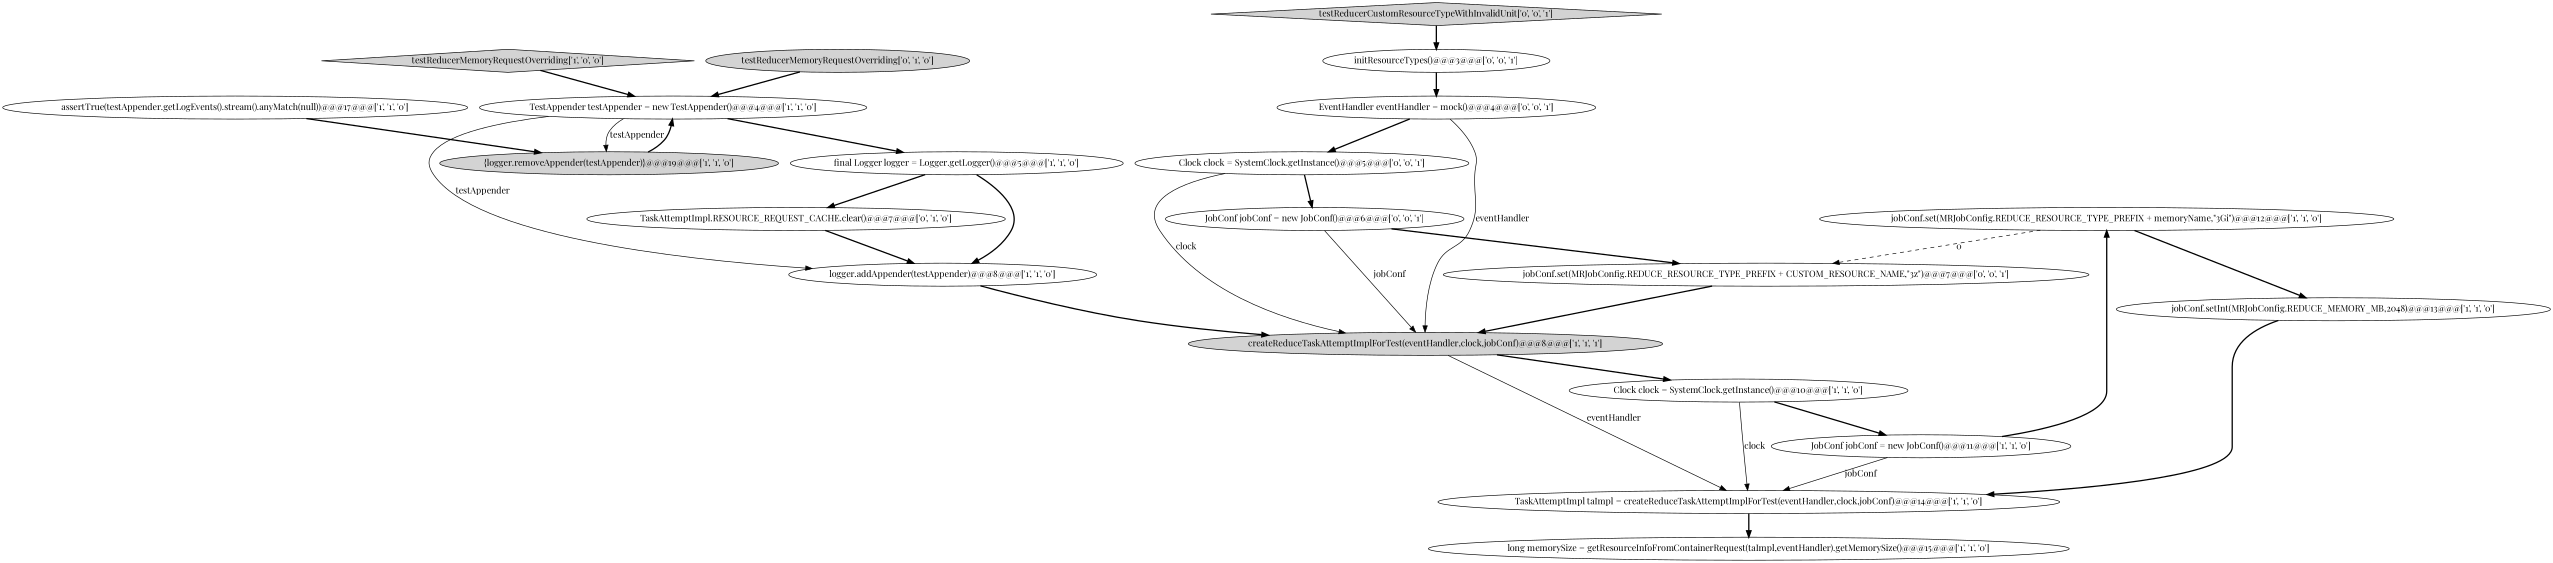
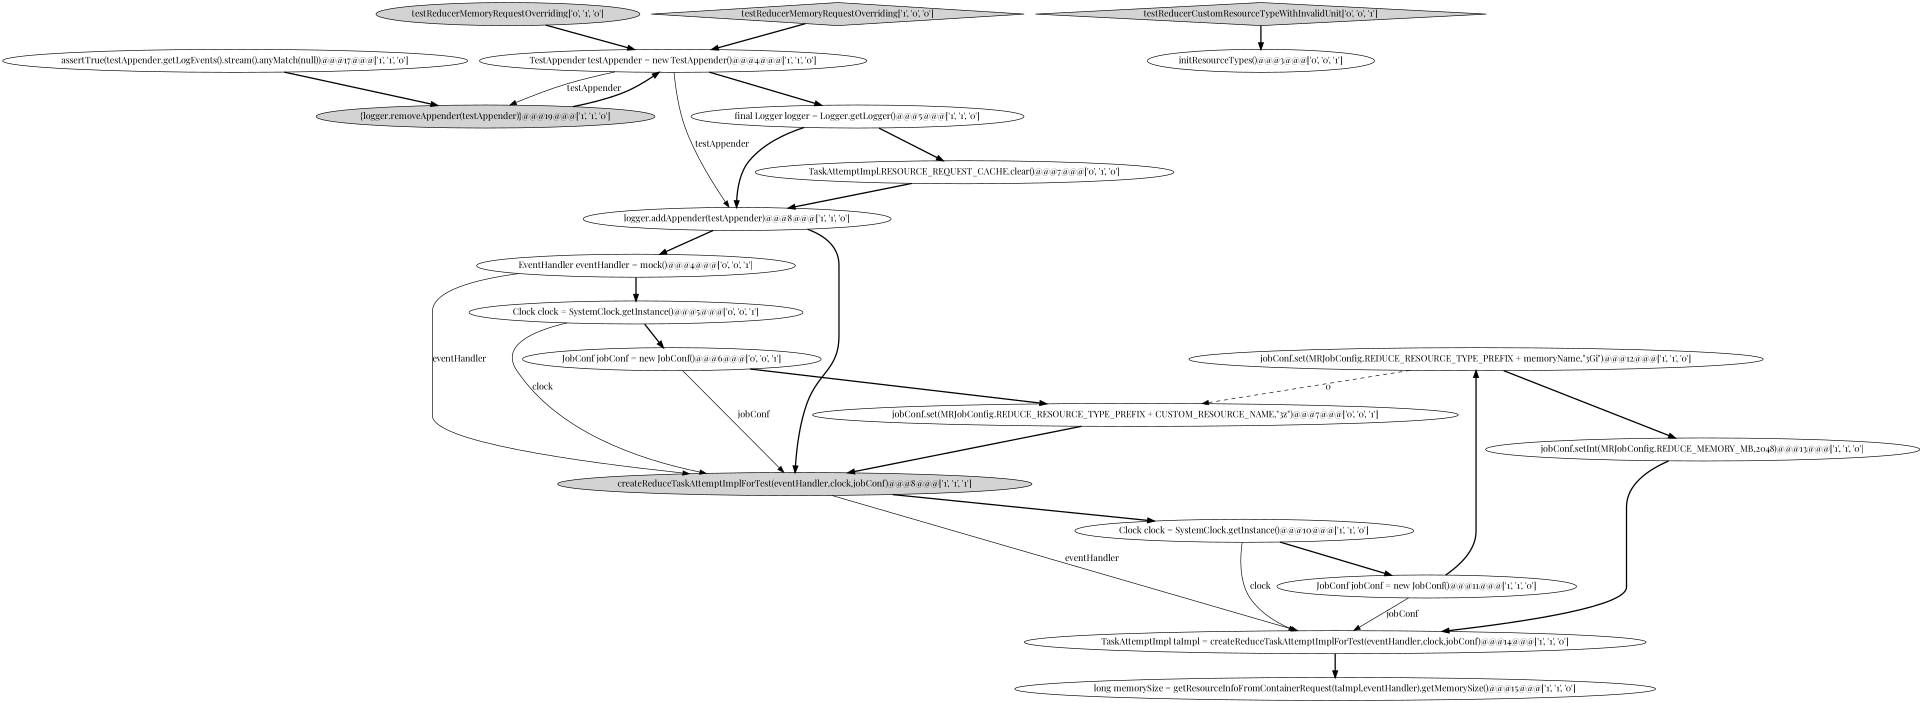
  digraph {
    fontname="Playfair Display"
    node [fillcolor=white fontname="Playfair Display" shape=ellipse style=filled]
    edge [fontname="Playfair Display" style=bold]
    n1 [label="long memorySize = getResourceInfoFromContainerRequest(taImpl,eventHandler).getMemorySize()@@@15@@@['1', '1', '0']"]
    n2 [label="jobConf.setInt(MRJobConfig.REDUCE_MEMORY_MB,2048)@@@13@@@['1', '1', '0']"]
    n3 [label="TaskAttemptImpl taImpl = createReduceTaskAttemptImplForTest(eventHandler,clock,jobConf)@@@14@@@['1', '1', '0']"]
    n4 [fillcolor=lightgray label="testReducerMemoryRequestOverriding['0', '1', '0']"]
    n5 [label="TestAppender testAppender = new TestAppender()@@@4@@@['1', '1', '0']"]
    n6 [label="logger.addAppender(testAppender)@@@8@@@['1', '1', '0']"]
    n7 [fillcolor=lightgray label="{logger.removeAppender(testAppender)}@@@19@@@['1', '1', '0']"]
    n8 [label="final Logger logger = Logger.getLogger()@@@5@@@['1', '1', '0']"]
    n9 [fillcolor=lightgray label="testReducerMemoryRequestOverriding['1', '0', '0']" shape=diamond]
    n10 [fillcolor=lightgray label="createReduceTaskAttemptImplForTest(eventHandler,clock,jobConf)@@@8@@@['1', '1', '1']"]
    n11 [label="Clock clock = SystemClock.getInstance()@@@10@@@['1', '1', '0']"]
    n12 [label="JobConf jobConf = new JobConf()@@@11@@@['1', '1', '0']"]
    n13 [label="jobConf.set(MRJobConfig.REDUCE_RESOURCE_TYPE_PREFIX + memoryName,\"3Gi\")@@@12@@@['1', '1', '0']"]
    n14 [label="TaskAttemptImpl.RESOURCE_REQUEST_CACHE.clear()@@@7@@@['0', '1', '0']"]
    n15 [label="JobConf jobConf = new JobConf()@@@6@@@['0', '0', '1']"]
    n16 [label="jobConf.set(MRJobConfig.REDUCE_RESOURCE_TYPE_PREFIX + CUSTOM_RESOURCE_NAME,\"3z\")@@@7@@@['0', '0', '1']"]
    n17 [label="assertTrue(testAppender.getLogEvents().stream().anyMatch(null))@@@17@@@['1', '1', '0']"]
    n18 [label="initResourceTypes()@@@3@@@['0', '0', '1']"]
    n19 [label="EventHandler eventHandler = mock()@@@4@@@['0', '0', '1']"]
    n20 [label="Clock clock = SystemClock.getInstance()@@@5@@@['0', '0', '1']"]
    n21 [fillcolor=lightgray label="testReducerCustomResourceTypeWithInvalidUnit['0', '0', '1']" shape=diamond]
    n2 -> n3
    n3 -> n1
    n4 -> n5
    n5 -> n6 [label=testAppender style=solid]
    n5 -> n7 [label=testAppender style=solid]
    n5 -> n8
    n6 -> n10
    n7 -> n5
    n8 -> n6
    n8 -> n14
    n9 -> n5
    n10 -> n3 [label=eventHandler style=solid]
    n10 -> n11
    n11 -> n3 [label=clock style=solid]
    n11 -> n12
    n12 -> n3 [label=jobConf style=solid]
    n12 -> n13
    n13 -> n2
    n13 -> n16 [label=0 style=dashed]
    n14 -> n6
    n15 -> n10 [label=jobConf style=solid]
    n15 -> n16
    n16 -> n10
    n17 -> n7
-   n18 -> n19
+   n6 -> n19
    n19 -> n10 [label=eventHandler style=solid]
    n19 -> n20
    n20 -> n10 [label=clock style=solid]
    n20 -> n15
    n21 -> n18
  }
